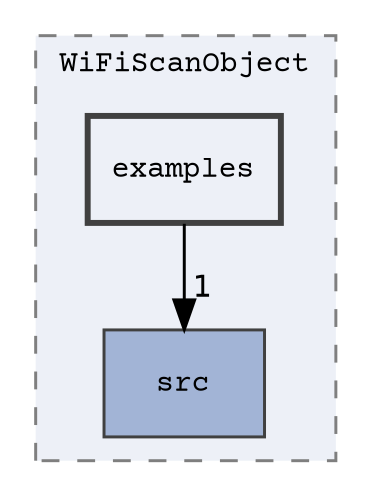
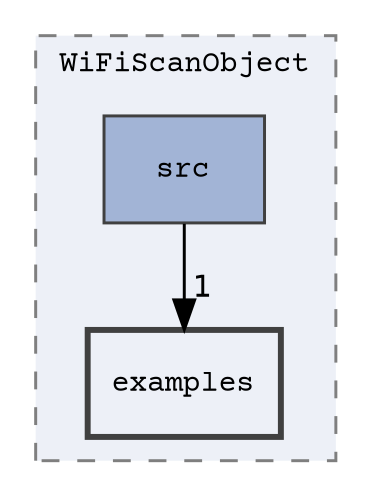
  digraph {
    compound=true
    fontname="Courier Prime"
    node [color=grey25 fontname="Courier Prime" fontsize=10 shape=box]
    n1 [fillcolor="#a2b4d6" label=src style="filled,"]
    n2 [fillcolor="#edf0f7" label=examples style="filled,bold,"]
    subgraph cluster_1 {
      bgcolor="#edf0f7"
      fontsize=10
      label=WiFiScanObject
      pencolor=grey50
      style="filled,dashed,"
      n1
      n2
    }
-   n2 -> n1 [fontname="Courier Prime" fontsize=10 headlabel=1 labeldistance=1.5 labelfontname=Helvetica labelfontsize=10]
+   n1 -> n2 [fontname="Courier Prime" fontsize=10 headlabel=1 labeldistance=1.5 labelfontname=Helvetica labelfontsize=10]
  }
